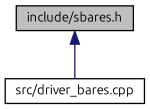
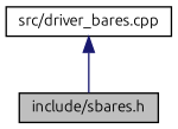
  digraph {
    fontname=Ubuntu
    node [color=black fontname=Ubuntu fontsize=10 shape=record style=filled]
    n1 [fillcolor=grey75 fontcolor=black height=0.2 label="include/sbares.h" width=0.4]
    n2 [fillcolor=white height=0.2 label="src/driver_bares.cpp" width=0.4]
-   n1 -> n2 [color=midnightblue dir=back fontname=Ubuntu fontsize=10 labelfontname=Helvetica labelfontsize=10 style=solid]
+   n2 -> n1 [color=midnightblue dir=back fontname=Ubuntu fontsize=10 labelfontname=Helvetica labelfontsize=10 style=solid]
  }
